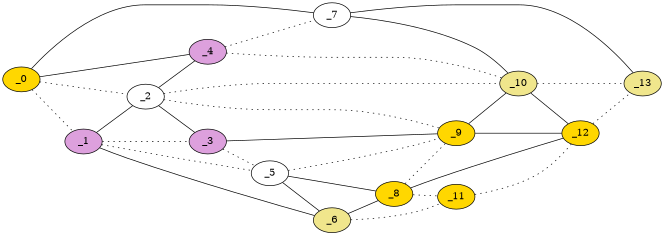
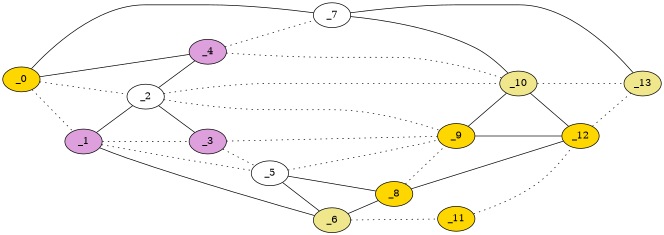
  graph {
    rankdir=LR
    node [fillcolor=gold style=filled x=79 y=20]
    edge [style=dotted valence=1]
    _0 [x=18 y=102]
    _1 [fillcolor=plum x=40]
    _2 [fillcolor=white x=46 y=31]
    _4 [fillcolor=plum x=50 y=94]
    _7 [fillcolor=white x=58 y=124]
    _3 [fillcolor=plum x=47 y=23]
    _5 [fillcolor=white x=54 y=12]
    _6 [fillcolor=khaki x=56 y=6]
    _9 [y=28]
    _10 [fillcolor=khaki x=82 y=93]
    _13 [fillcolor=khaki x=111 y=108]
    _8
    _11 [x=85 y=5]
    _12 [x=97 y=14]
    _0 -- _1
    _0 -- _2 [valence=2]
    _0 -- _4 [style=solid]
    _0 -- _7 [style=solid]
    _1 -- _2 [style=solid]
    _1 -- _3
    _1 -- _5
    _1 -- _6 [style=solid]
    _2 -- _4 [style=solid valence=2]
    _2 -- _3 [style=solid valence=2]
    _2 -- _9
    _2 -- _10 [valence=2]
    _4 -- _7 [valence=2]
    _4 -- _10
    _7 -- _10 [style=solid valence=2]
    _7 -- _13 [style=solid]
    _3 -- _5 [valence=2]
-   _3 -- _9 [style=solid]
+   _3 -- _9
    _5 -- _6 [style=solid]
    _5 -- _9
    _5 -- _8 [style=solid valence=2]
    _6 -- _8 [style=solid valence=2]
    _6 -- _11
    _9 -- _10 [style=solid valence=2]
    _9 -- _12 [style=solid]
    _10 -- _13 [valence=2]
    _10 -- _12 [style=solid]
    _8 -- _9 [valence=2]
-   _8 -- _11
    _8 -- _12 [style=solid valence=2]
    _11 -- _12
    _12 -- _13
  }
